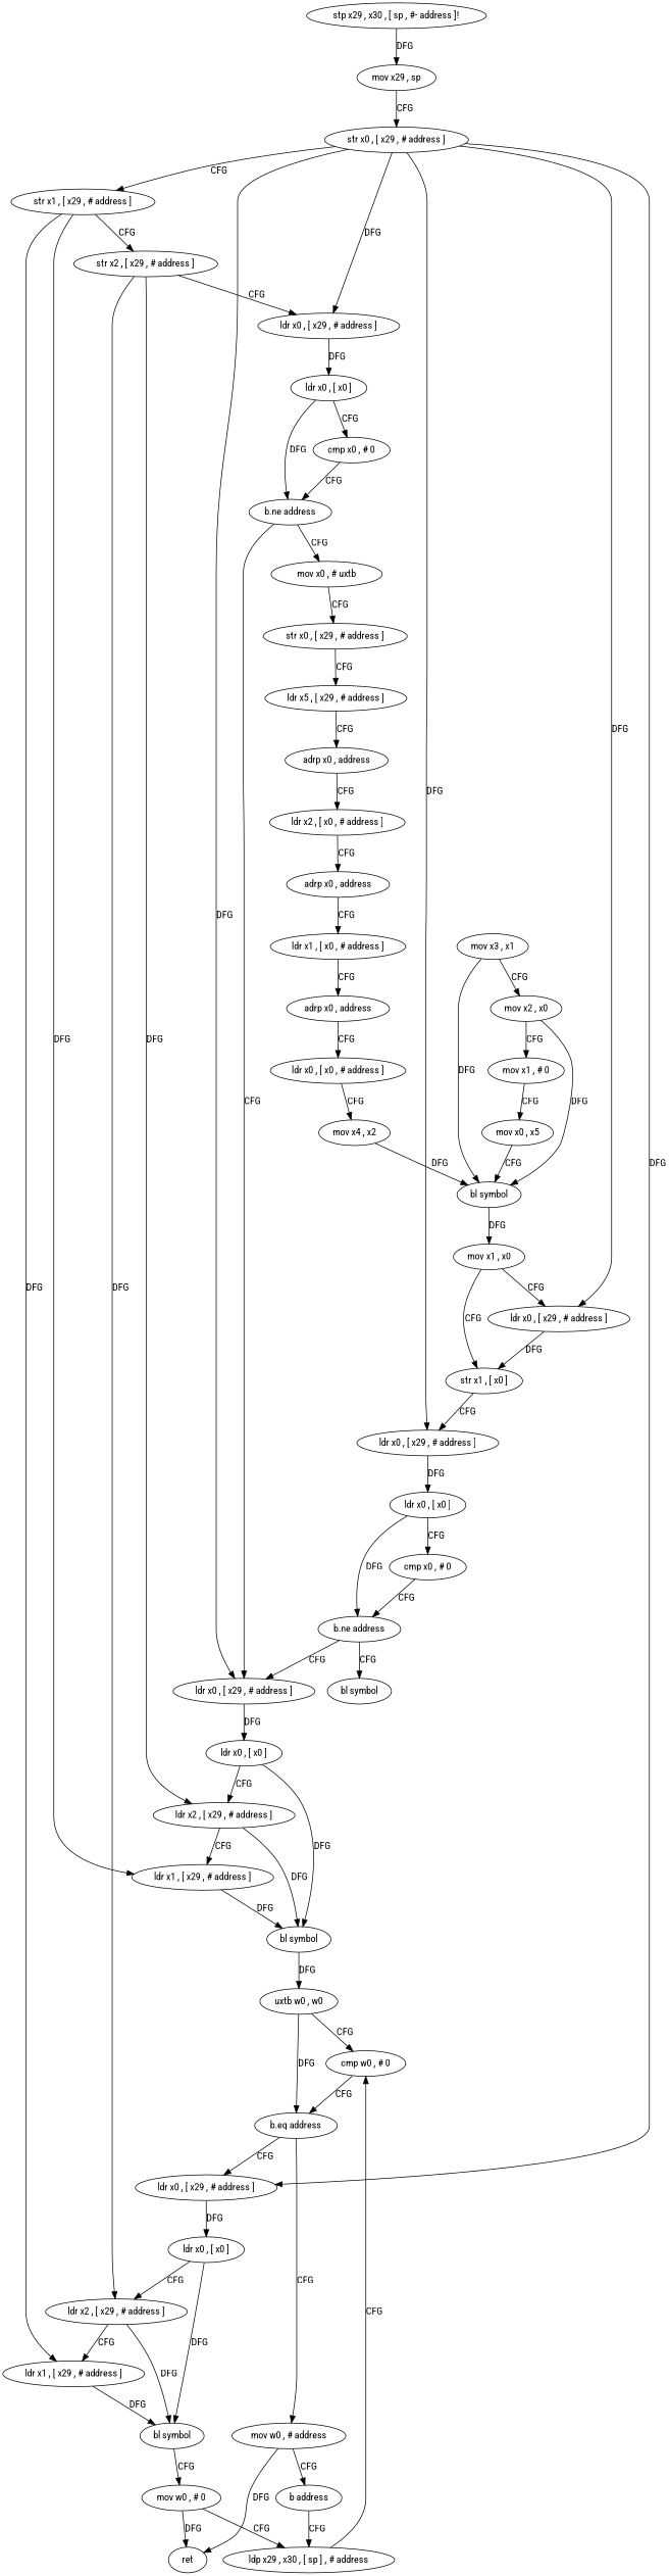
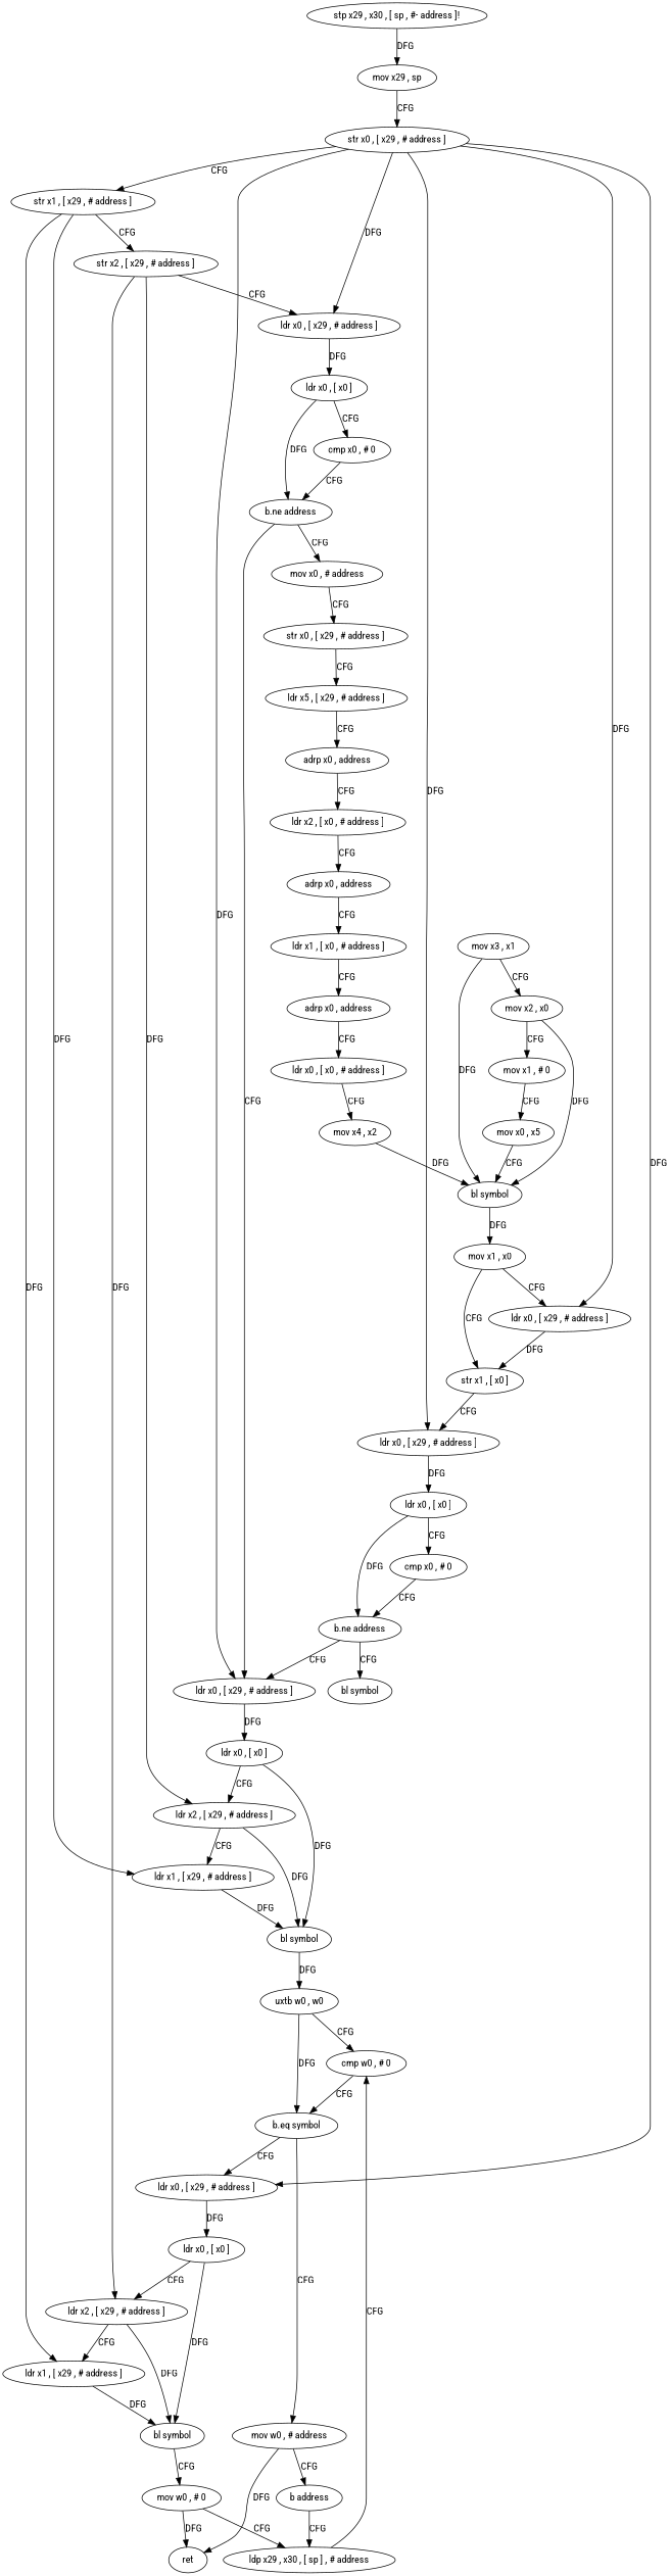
  digraph {
    fontname="Roboto Condensed"
    node [fontname="Roboto Condensed"]
    edge [fontname="Roboto Condensed"]
    n1 [label="stp x29 , x30 , [ sp , #- address ]!"]
    n2 [label="mov x29 , sp"]
    n3 [label="str x0 , [ x29 , # address ]"]
    n4 [label="str x1 , [ x29 , # address ]"]
    n5 [label="ldr x0 , [ x29 , # address ]"]
    n6 [label="ldr x0 , [ x29 , # address ]"]
    n7 [label="ldr x0 , [ x29 , # address ]"]
    n8 [label="ldr x0 , [ x29 , # address ]"]
    n9 [label="ldr x0 , [ x29 , # address ]"]
    n10 [label="str x2 , [ x29 , # address ]"]
    n11 [label="ldr x1 , [ x29 , # address ]"]
    n12 [label="ldr x1 , [ x29 , # address ]"]
    n13 [label="ldr x0 , [ x0 ]"]
    n14 [label="ldr x0 , [ x0 ]"]
    n15 [label="ldr x0 , [ x0 ]"]
    n16 [label="str x1 , [ x0 ]"]
    n17 [label="ldr x0 , [ x0 ]"]
    n18 [label="ldr x2 , [ x29 , # address ]"]
    n19 [label="ldr x2 , [ x29 , # address ]"]
    n20 [label="bl symbol"]
    n21 [label="bl symbol"]
    n22 [label="cmp x0 , # 0"]
    n23 [label="b.ne address"]
-   n24 [label="mov x0 , # uxtb"]
+   n24 [label="mov x0 , # address"]
    n25 [label="str x0 , [ x29 , # address ]"]
    n26 [label="ldr x5 , [ x29 , # address ]"]
    n27 [label="uxtb w0 , w0"]
    n28 [label="cmp w0 , # 0"]
-   n29 [label="b.eq address"]
+   n29 [label="b.eq symbol"]
    n30 [label="mov w0 , # address"]
    n31 [label="b address"]
    n32 [label=ret]
    n33 [label="ldp x29 , x30 , [ sp ] , # address"]
    n34 [label="adrp x0 , address"]
    n35 [label="ldr x2 , [ x0 , # address ]"]
    n36 [label="adrp x0 , address"]
    n37 [label="ldr x1 , [ x0 , # address ]"]
    n38 [label="adrp x0 , address"]
    n39 [label="ldr x0 , [ x0 , # address ]"]
    n40 [label="mov x4 , x2"]
    n41 [label="bl symbol"]
    n42 [label="mov x3 , x1"]
    n43 [label="mov x2 , x0"]
    n44 [label="mov x1 , x0"]
    n45 [label="mov x1 , # 0"]
    n46 [label="mov x0 , x5"]
    n47 [label="cmp x0 , # 0"]
    n48 [label="b.ne address"]
    n49 [label="bl symbol"]
    n50 [label="mov w0 , # 0"]
    n1 -> n2 [label=DFG]
    n2 -> n3 [label=CFG]
    n3 -> n4 [label=CFG]
    n3 -> n5 [label=DFG]
    n3 -> n6 [label=DFG]
    n3 -> n7 [label=DFG]
    n3 -> n8 [label=DFG]
    n3 -> n9 [label=DFG]
    n4 -> n10 [label=CFG]
    n4 -> n11 [label=DFG]
    n4 -> n12 [label=DFG]
    n5 -> n13 [label=DFG]
    n6 -> n14 [label=DFG]
    n7 -> n15 [label=DFG]
    n8 -> n16 [label=DFG]
    n9 -> n17 [label=DFG]
    n10 -> n5 [label=CFG]
    n10 -> n18 [label=DFG]
    n10 -> n19 [label=DFG]
    n11 -> n20 [label=DFG]
    n12 -> n21 [label=DFG]
    n13 -> n22 [label=CFG]
    n13 -> n23 [label=DFG]
    n14 -> n18 [label=CFG]
    n14 -> n20 [label=DFG]
    n15 -> n19 [label=CFG]
    n15 -> n21 [label=DFG]
    n16 -> n9 [label=CFG]
    n17 -> n47 [label=CFG]
    n17 -> n48 [label=DFG]
    n18 -> n11 [label=CFG]
    n18 -> n20 [label=DFG]
    n19 -> n12 [label=CFG]
    n19 -> n21 [label=DFG]
    n20 -> n27 [label=DFG]
    n21 -> n50 [label=CFG]
    n22 -> n23 [label=CFG]
    n23 -> n6 [label=CFG]
    n23 -> n24 [label=CFG]
    n24 -> n25 [label=CFG]
    n25 -> n26 [label=CFG]
    n26 -> n34 [label=CFG]
    n27 -> n28 [label=CFG]
    n27 -> n29 [label=DFG]
    n28 -> n29 [label=CFG]
    n29 -> n7 [label=CFG]
    n29 -> n30 [label=CFG]
    n30 -> n31 [label=CFG]
    n30 -> n32 [label=DFG]
    n31 -> n33 [label=CFG]
    n33 -> n28 [label=CFG]
    n34 -> n35 [label=CFG]
    n35 -> n36 [label=CFG]
    n36 -> n37 [label=CFG]
    n37 -> n38 [label=CFG]
    n38 -> n39 [label=CFG]
    n39 -> n40 [label=CFG]
    n40 -> n41 [label=DFG]
    n41 -> n44 [label=DFG]
    n42 -> n41 [label=DFG]
    n42 -> n43 [label=CFG]
    n43 -> n41 [label=DFG]
    n43 -> n45 [label=CFG]
    n44 -> n8 [label=CFG]
    n44 -> n16 [label=CFG]
    n45 -> n46 [label=CFG]
    n46 -> n41 [label=CFG]
    n47 -> n48 [label=CFG]
    n48 -> n6 [label=CFG]
    n48 -> n49 [label=CFG]
    n50 -> n32 [label=DFG]
    n50 -> n33 [label=CFG]
  }
